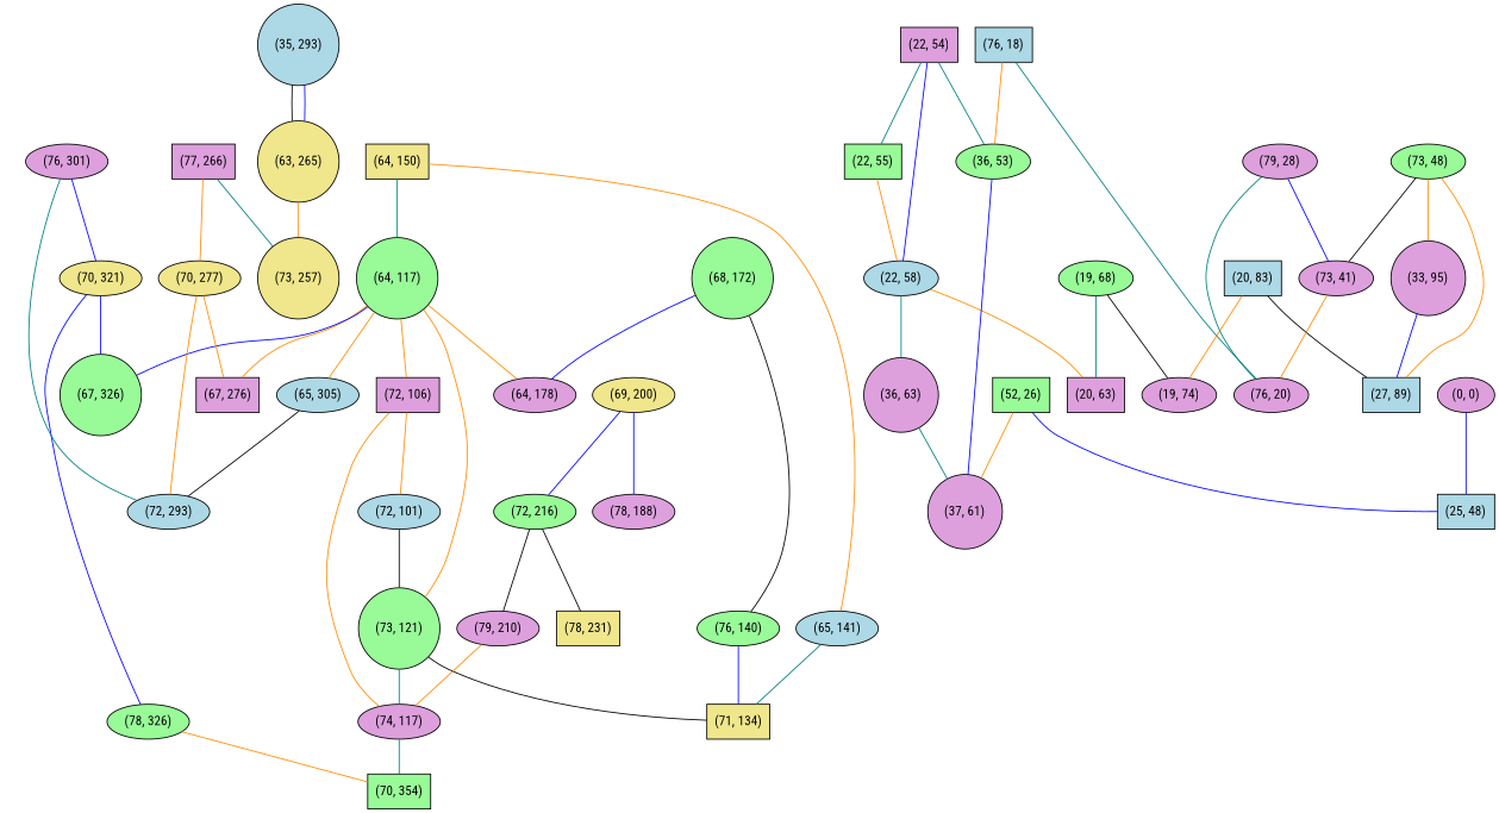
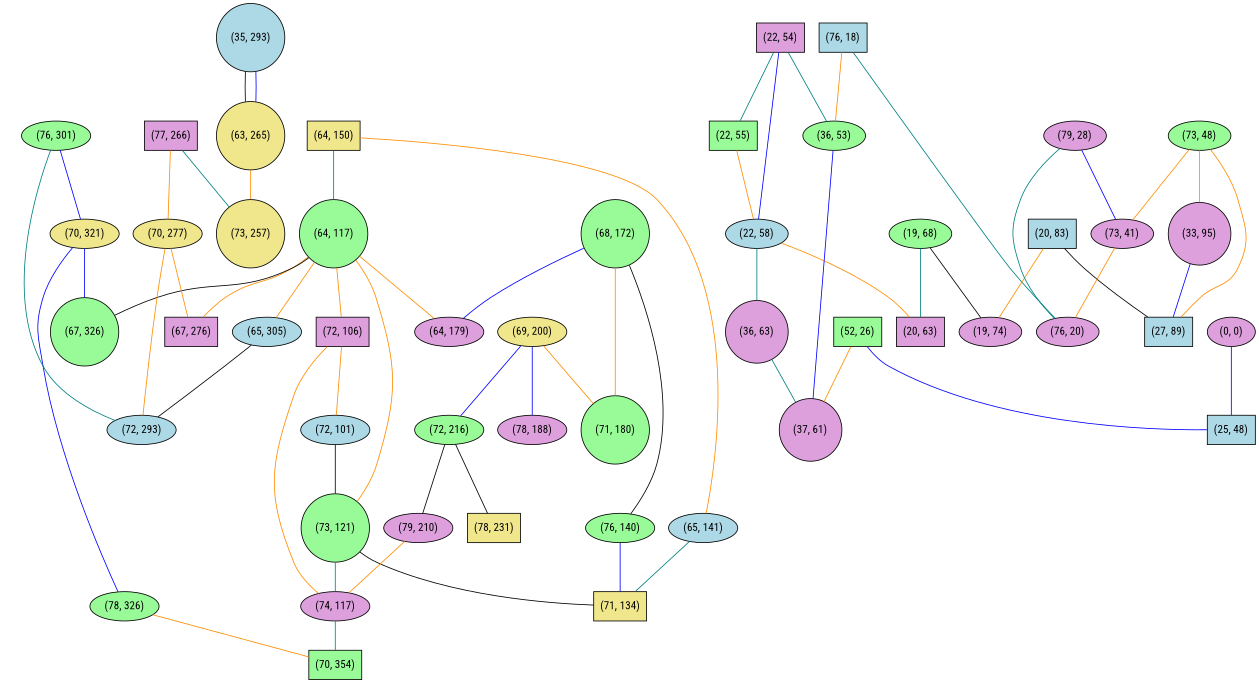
  graph {
    fontname="Roboto Condensed"
    node [fillcolor=plum fontname="Roboto Condensed" shape=ellipse style=filled]
    edge [color=darkorange fontname="Roboto Condensed" weight=1]
    "(64, 150)" [fillcolor=khaki shape=box]
    "(64, 117)" [fillcolor=palegreen shape=circle]
    "(65, 141)" [fillcolor=lightblue]
    "(65, 305)" [fillcolor=lightblue]
    "(72, 106)" [shape=box]
    "(73, 121)" [fillcolor=palegreen shape=circle]
    "(67, 276)" [shape=box]
-   "(64, 178)"
+   "(64, 178)" [label="(64, 179)"]
    "(67, 326)" [fillcolor=palegreen shape=circle]
    "(71, 134)" [fillcolor=khaki shape=box]
    "(72, 293)" [fillcolor=lightblue]
    "(72, 101)" [fillcolor=lightblue]
    "(74, 117)"
    "(22, 54)" [shape=box]
    "(22, 55)" [fillcolor=palegreen shape=box]
    "(22, 58)" [fillcolor=lightblue]
    "(36, 53)" [fillcolor=palegreen]
    "(36, 63)" [shape=circle]
    "(20, 63)" [shape=box]
    "(37, 61)" [shape=circle]
    "(25, 48)" [fillcolor=lightblue shape=box]
    "(70, 321)" [fillcolor=khaki]
-   "(76, 301)"
+   "(76, 301)" [fillcolor=palegreen]
    "(78, 326)" [fillcolor=palegreen]
    "(76, 18)" [fillcolor=lightblue shape=box]
    "(76, 20)"
    "(20, 83)" [fillcolor=lightblue shape=box]
    "(27, 89)" [fillcolor=lightblue shape=box]
    "(19, 74)"
    "(70, 354)" [fillcolor=palegreen shape=box]
    "(77, 266)" [shape=box]
    "(73, 257)" [fillcolor=khaki shape=circle]
    "(70, 277)" [fillcolor=khaki]
    "(69, 200)" [fillcolor=khaki]
    "(72, 216)" [fillcolor=palegreen]
+   "(71, 180)" [fillcolor=palegreen shape=circle]
    "(78, 188)"
    "(79, 210)"
    "(78, 231)" [fillcolor=khaki shape=box]
    "(35, 293)" [fillcolor=lightblue shape=circle]
    "(63, 265)" [fillcolor=khaki shape=circle]
    "(79, 28)"
    "(73, 41)"
    "(73, 48)" [fillcolor=palegreen]
    "(33, 95)" [shape=circle]
    "(68, 172)" [fillcolor=palegreen shape=circle]
    "(76, 140)" [fillcolor=palegreen]
    "(52, 26)" [fillcolor=palegreen shape=box]
    "(0, 0)"
    "(19, 68)" [fillcolor=palegreen]
    "(64, 150)" -- "(64, 117)" [color=teal weight=3]
    "(64, 150)" -- "(65, 141)"
    "(64, 117)" -- "(65, 305)" [weight=3]
    "(64, 117)" -- "(72, 106)"
    "(64, 117)" -- "(73, 121)" [weight=3]
    "(64, 117)" -- "(67, 276)" [weight=3]
    "(64, 117)" -- "(64, 178)" [weight=3]
-   "(64, 117)" -- "(67, 326)" [color=blue weight=3]
+   "(64, 117)" -- "(67, 326)" [color=black weight=3]
    "(65, 141)" -- "(71, 134)" [color=teal]
    "(65, 305)" -- "(72, 293)" [color=black]
    "(72, 106)" -- "(72, 101)"
    "(72, 106)" -- "(74, 117)"
    "(73, 121)" -- "(71, 134)" [color=black]
    "(73, 121)" -- "(74, 117)" [color=teal weight=3]
    "(72, 101)" -- "(73, 121)" [color=black weight=3]
    "(74, 117)" -- "(70, 354)" [color=teal weight=3]
    "(22, 54)" -- "(22, 55)" [color=teal]
    "(22, 54)" -- "(22, 58)" [color=blue weight=3]
    "(22, 54)" -- "(36, 53)" [color=teal weight=3]
    "(22, 55)" -- "(22, 58)" [weight=3]
    "(22, 58)" -- "(36, 63)" [color=teal weight=3]
    "(22, 58)" -- "(20, 63)"
    "(36, 53)" -- "(37, 61)" [color=blue]
    "(36, 63)" -- "(37, 61)" [color=teal]
    "(70, 321)" -- "(67, 326)" [color=blue]
    "(70, 321)" -- "(78, 326)" [color=blue]
    "(76, 301)" -- "(72, 293)" [color=teal]
    "(76, 301)" -- "(70, 321)" [color=blue]
    "(78, 326)" -- "(70, 354)"
    "(76, 18)" -- "(36, 53)" [weight=3]
    "(76, 18)" -- "(76, 20)" [color=teal]
    "(20, 83)" -- "(27, 89)" [color=black]
    "(20, 83)" -- "(19, 74)"
    "(77, 266)" -- "(73, 257)" [color=teal]
    "(77, 266)" -- "(70, 277)"
    "(70, 277)" -- "(67, 276)"
    "(70, 277)" -- "(72, 293)"
    "(69, 200)" -- "(72, 216)" [color=blue]
+   "(69, 200)" -- "(71, 180)"
    "(69, 200)" -- "(78, 188)" [color=blue]
    "(72, 216)" -- "(79, 210)" [color=black]
    "(72, 216)" -- "(78, 231)" [color=black]
    "(79, 210)" -- "(74, 117)" [weight=3]
    "(35, 293)" -- "(63, 265)" [color=black]
    "(35, 293)" -- "(63, 265)" [color=blue]
    "(63, 265)" -- "(73, 257)"
    "(79, 28)" -- "(76, 20)" [color=teal]
    "(79, 28)" -- "(73, 41)" [color=blue]
    "(73, 41)" -- "(76, 20)"
    "(73, 48)" -- "(27, 89)"
-   "(73, 48)" -- "(73, 41)" [color=black]
+   "(73, 48)" -- "(73, 41)"
    "(73, 48)" -- "(33, 95)" [weight=2]
    "(33, 95)" -- "(27, 89)" [color=blue]
    "(68, 172)" -- "(64, 178)" [color=blue]
+   "(68, 172)" -- "(71, 180)"
    "(68, 172)" -- "(76, 140)" [color=black]
    "(76, 140)" -- "(71, 134)" [color=blue]
    "(52, 26)" -- "(37, 61)"
    "(52, 26)" -- "(25, 48)" [color=blue]
    "(0, 0)" -- "(25, 48)" [color=blue weight=4]
    "(19, 68)" -- "(20, 63)" [color=teal weight=3]
    "(19, 68)" -- "(19, 74)" [color=black weight=3]
  }
